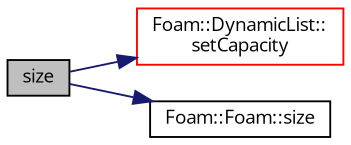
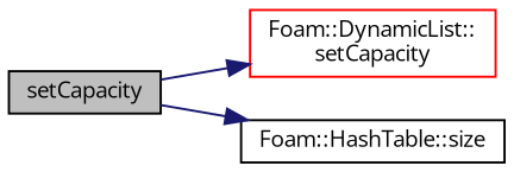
  digraph {
    fontname="Open Sans"
    rankdir=LR
    node [color=black fontname="Open Sans" fontsize=10 shape=record]
    edge [color=midnightblue fontname="Open Sans" fontsize=10 labelfontname=Helvetica labelfontsize=10 style=solid]
-   n1 [fillcolor=grey75 fontcolor=black height=0.2 label=size style=filled width=0.4]
+   n1 [fillcolor=grey75 fontcolor=black height=0.2 label=setCapacity style=filled width=0.4]
    n2 [color=red height=0.2 label="Foam::DynamicList::\lsetCapacity" width=0.4]
-   n3 [height=0.2 label="Foam::Foam::size" width=0.4]
+   n3 [height=0.2 label="Foam::HashTable::size" width=0.4]
    n1 -> n2
    n1 -> n3
  }
